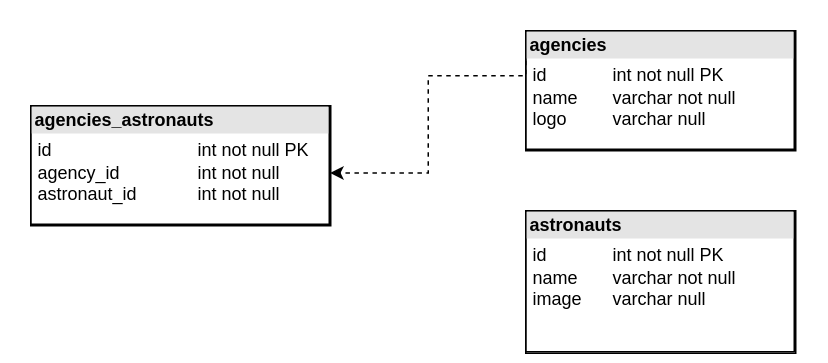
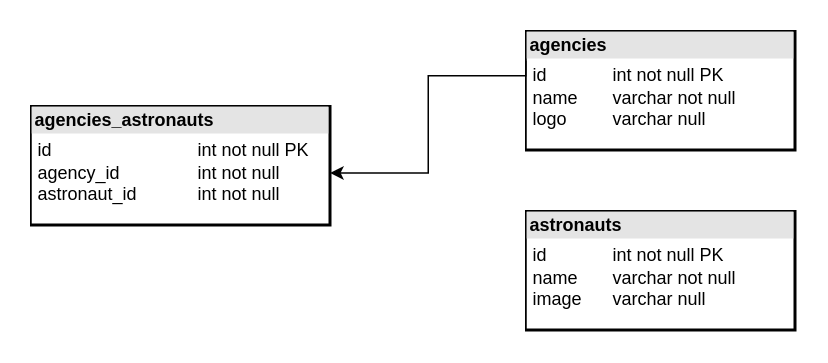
  <mxCell id="0" />
  <mxCell id="1" parent="0" />
  <mxCell id="2" value="&lt;div style=&quot;box-sizing:border-box;width:100%;background:#e4e4e4;padding:2px;&quot;&gt;&lt;b&gt;a&lt;/b&gt;&lt;b&gt;gencies&lt;/b&gt;&lt;/div&gt;&lt;table style=&quot;width:100%;font-size:1em;&quot; cellpadding=&quot;2&quot; cellspacing=&quot;0&quot;&gt;&lt;tbody&gt;&lt;tr&gt;&lt;td&gt;&lt;table style=&quot;font-size: 1em; width: 180px;&quot; cellpadding=&quot;2&quot; cellspacing=&quot;0&quot;&gt;&lt;tbody&gt;&lt;tr&gt;&lt;td&gt;id&lt;span style=&quot;white-space: pre;&quot;&gt;&#09;&lt;span style=&quot;white-space: pre;&quot;&gt;&#09;&lt;/span&gt;&lt;/span&gt;int not null PK&lt;br&gt;name&lt;span style=&quot;white-space: pre;&quot;&gt;&#09;&lt;/span&gt;varchar not null&lt;br&gt;logo&lt;span style=&quot;white-space: pre;&quot;&gt;&#09;&lt;/span&gt;&lt;span style=&quot;white-space: pre;&quot;&gt;&#09;&lt;/span&gt;varchar null&lt;/td&gt;&lt;/tr&gt;&lt;/tbody&gt;&lt;/table&gt;&lt;/td&gt;&lt;td&gt;&lt;br&gt;&lt;/td&gt;&lt;/tr&gt;&lt;tr&gt;&lt;td&gt;&lt;br&gt;&lt;/td&gt;&lt;td&gt;&lt;br&gt;&lt;/td&gt;&lt;/tr&gt;&lt;tr&gt;&lt;td&gt;&lt;/td&gt;&lt;td&gt;&lt;br&gt;&lt;/td&gt;&lt;/tr&gt;&lt;/tbody&gt;&lt;/table&gt;" style="verticalAlign=top;align=left;overflow=fill;html=1;whiteSpace=wrap;rounded=0;glass=0;strokeColor=default;fontFamily=Helvetica;fontSize=12;fontColor=default;fillColor=default;labelBorderColor=default;" vertex="1" parent="1"><mxGeometry x="350" y="20" width="180" height="80" as="geometry" /></mxCell>
- <mxCell id="3" value="&lt;div style=&quot;box-sizing:border-box;width:100%;background:#e4e4e4;padding:2px;&quot;&gt;&lt;b&gt;astronauts&lt;/b&gt;&lt;/div&gt;&lt;table style=&quot;width:100%;font-size:1em;&quot; cellpadding=&quot;2&quot; cellspacing=&quot;0&quot;&gt;&lt;tbody&gt;&lt;tr&gt;&lt;td&gt;&lt;table style=&quot;font-size: 1em; width: 180px;&quot; cellpadding=&quot;2&quot; cellspacing=&quot;0&quot;&gt;&lt;tbody&gt;&lt;tr&gt;&lt;td&gt;id&lt;span style=&quot;white-space: pre;&quot;&gt;&#09;&lt;span style=&quot;white-space: pre;&quot;&gt;&#09;&lt;/span&gt;&lt;/span&gt;int not null PK&lt;br&gt;name&lt;span style=&quot;white-space: pre;&quot;&gt;&#09;&lt;/span&gt;varchar not null&lt;br&gt;image&lt;span style=&quot;white-space: pre;&quot;&gt;&#09;&lt;/span&gt;varchar null&lt;/td&gt;&lt;/tr&gt;&lt;/tbody&gt;&lt;/table&gt;&lt;/td&gt;&lt;td&gt;&lt;br&gt;&lt;/td&gt;&lt;/tr&gt;&lt;tr&gt;&lt;td&gt;&lt;br&gt;&lt;/td&gt;&lt;td&gt;&lt;br&gt;&lt;/td&gt;&lt;/tr&gt;&lt;tr&gt;&lt;td&gt;&lt;/td&gt;&lt;td&gt;&lt;br&gt;&lt;/td&gt;&lt;/tr&gt;&lt;/tbody&gt;&lt;/table&gt;" style="verticalAlign=top;align=left;overflow=fill;html=1;rounded=0;glass=0;strokeColor=default;fontFamily=Helvetica;fontSize=12;fontColor=default;fillColor=default;labelBorderColor=default;" vertex="1" parent="1"><mxGeometry x="350" y="140" width="180" height="95" as="geometry" /></mxCell>
+ <mxCell id="3" value="&lt;div style=&quot;box-sizing:border-box;width:100%;background:#e4e4e4;padding:2px;&quot;&gt;&lt;b&gt;astronauts&lt;/b&gt;&lt;/div&gt;&lt;table style=&quot;width:100%;font-size:1em;&quot; cellpadding=&quot;2&quot; cellspacing=&quot;0&quot;&gt;&lt;tbody&gt;&lt;tr&gt;&lt;td&gt;&lt;table style=&quot;font-size: 1em; width: 180px;&quot; cellpadding=&quot;2&quot; cellspacing=&quot;0&quot;&gt;&lt;tbody&gt;&lt;tr&gt;&lt;td&gt;id&lt;span style=&quot;white-space: pre;&quot;&gt;&#09;&lt;span style=&quot;white-space: pre;&quot;&gt;&#09;&lt;/span&gt;&lt;/span&gt;int not null PK&lt;br&gt;name&lt;span style=&quot;white-space: pre;&quot;&gt;&#09;&lt;/span&gt;varchar not null&lt;br&gt;image&lt;span style=&quot;white-space: pre;&quot;&gt;&#09;&lt;/span&gt;varchar null&lt;/td&gt;&lt;/tr&gt;&lt;/tbody&gt;&lt;/table&gt;&lt;/td&gt;&lt;td&gt;&lt;br&gt;&lt;/td&gt;&lt;/tr&gt;&lt;tr&gt;&lt;td&gt;&lt;br&gt;&lt;/td&gt;&lt;td&gt;&lt;br&gt;&lt;/td&gt;&lt;/tr&gt;&lt;tr&gt;&lt;td&gt;&lt;/td&gt;&lt;td&gt;&lt;br&gt;&lt;/td&gt;&lt;/tr&gt;&lt;/tbody&gt;&lt;/table&gt;" style="verticalAlign=top;align=left;overflow=fill;html=1;rounded=0;glass=0;strokeColor=default;fontFamily=Helvetica;fontSize=12;fontColor=default;fillColor=default;labelBorderColor=default;" vertex="1" parent="1"><mxGeometry x="350" y="140" width="180" height="80" as="geometry" /></mxCell>
  <mxCell id="4" value="&lt;div style=&quot;box-sizing:border-box;width:100%;background:#e4e4e4;padding:2px;&quot;&gt;&lt;b&gt;agencies_astronauts&lt;/b&gt;&lt;/div&gt;&lt;table style=&quot;width:100%;font-size:1em;&quot; cellpadding=&quot;2&quot; cellspacing=&quot;0&quot;&gt;&lt;tbody&gt;&lt;tr&gt;&lt;td&gt;&lt;table style=&quot;font-size: 1em; width: 180px;&quot; cellpadding=&quot;2&quot; cellspacing=&quot;0&quot;&gt;&lt;tbody&gt;&lt;tr&gt;&lt;td&gt;id&lt;span style=&quot;white-space: pre;&quot;&gt;&#09;&lt;/span&gt;&lt;span style=&quot;white-space: pre;&quot;&gt;&#09;&lt;/span&gt;&lt;span style=&quot;white-space: pre;&quot;&gt;&#09;&lt;/span&gt;&lt;span style=&quot;white-space: pre;&quot;&gt;&#09;&lt;/span&gt;int not null PK&lt;br&gt;agency_id&lt;span style=&quot;white-space: pre;&quot;&gt;&#09;&lt;/span&gt;&lt;span style=&quot;white-space: pre;&quot;&gt;&#09;&lt;/span&gt;int not null&lt;br&gt;astronaut_id&lt;span style=&quot;white-space: pre;&quot;&gt;&#09;&lt;span style=&quot;white-space: pre;&quot;&gt;&#09;&lt;/span&gt;&lt;/span&gt;int not null&lt;br&gt;&lt;/td&gt;&lt;/tr&gt;&lt;/tbody&gt;&lt;/table&gt;&lt;/td&gt;&lt;td&gt;&lt;br&gt;&lt;/td&gt;&lt;/tr&gt;&lt;tr&gt;&lt;td&gt;&lt;br&gt;&lt;/td&gt;&lt;td&gt;&lt;br&gt;&lt;/td&gt;&lt;/tr&gt;&lt;tr&gt;&lt;td&gt;&lt;/td&gt;&lt;td&gt;&lt;br&gt;&lt;/td&gt;&lt;/tr&gt;&lt;/tbody&gt;&lt;/table&gt;" style="verticalAlign=top;align=left;overflow=fill;html=1;rounded=0;glass=0;strokeColor=default;fontFamily=Helvetica;fontSize=12;fontColor=default;fillColor=default;labelBorderColor=default;" vertex="1" parent="1"><mxGeometry x="20" y="70" width="200" height="80" as="geometry" /></mxCell>
- <mxCell id="5" style="edgeStyle=orthogonalEdgeStyle;rounded=0;orthogonalLoop=1;jettySize=auto;html=1;exitX=0;exitY=0.25;exitDx=0;exitDy=0;entryX=0.998;entryY=0.56;entryDx=0;entryDy=0;entryPerimeter=0;fontFamily=Helvetica;fontSize=12;fontColor=default;dashed=1;" edge="1" parent="1" source="2" target="4"><mxGeometry relative="1" as="geometry"><Array as="points"><mxPoint x="350" y="50" /><mxPoint x="285" y="50" /><mxPoint x="285" y="115" /></Array></mxGeometry></mxCell>
+ <mxCell id="5" style="edgeStyle=orthogonalEdgeStyle;rounded=0;orthogonalLoop=1;jettySize=auto;html=1;exitX=0;exitY=0.25;exitDx=0;exitDy=0;entryX=0.998;entryY=0.56;entryDx=0;entryDy=0;entryPerimeter=0;fontFamily=Helvetica;fontSize=12;fontColor=default;" edge="1" parent="1" source="2" target="4"><mxGeometry relative="1" as="geometry"><Array as="points"><mxPoint x="350" y="50" /><mxPoint x="285" y="50" /><mxPoint x="285" y="115" /></Array></mxGeometry></mxCell>
